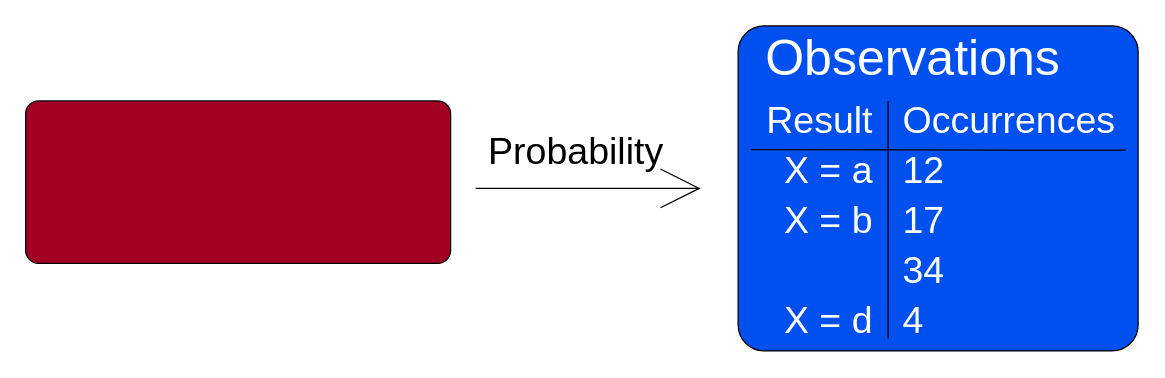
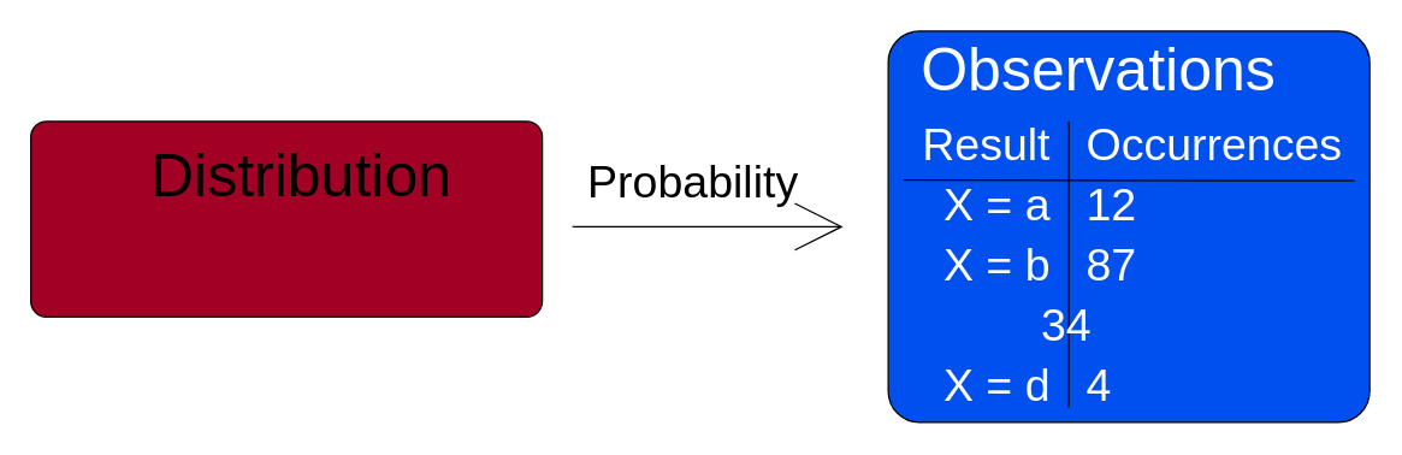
  <mxCell id="0" />
  <mxCell id="1" parent="0" />
  <mxCell id="2" value="" style="rounded=1;whiteSpace=wrap;html=1;fontSize=30;arcSize=8;fillColor=#0050ef;fontColor=#FFFFFF;strokeColor=#000000;" vertex="1" parent="1"><mxGeometry x="590" y="20" width="320" height="260" as="geometry" /></mxCell>
  <mxCell id="3" value="" style="rounded=1;whiteSpace=wrap;html=1;fontSize=30;arcSize=8;fillColor=#a20025;fontColor=#ffffff;strokeColor=#000000;" vertex="1" parent="1"><mxGeometry x="20" y="80" width="340" height="130" as="geometry" /></mxCell>
  <mxCell id="4" value="Observations" style="text;html=1;strokeColor=none;fillColor=none;align=center;verticalAlign=middle;whiteSpace=wrap;rounded=0;fontSize=40;fontColor=#FFFFFF;" vertex="1" parent="1"><mxGeometry x="610" y="30" width="240" height="30" as="geometry" /></mxCell>
  <mxCell id="5" value="" style="endArrow=none;html=1;fontSize=40;fontColor=#FFFFFF;" edge="1" parent="1"><mxGeometry width="50" height="50" relative="1" as="geometry"><mxPoint x="710" y="270" as="sourcePoint" /><mxPoint x="710" y="80" as="targetPoint" /></mxGeometry></mxCell>
  <mxCell id="6" value="12" style="text;html=1;strokeColor=none;fillColor=none;align=left;verticalAlign=middle;whiteSpace=wrap;rounded=0;fontSize=30;fontColor=#FFFFFF;" vertex="1" parent="1"><mxGeometry x="720" y="120" width="180" height="30" as="geometry" /></mxCell>
- <mxCell id="7" value="17" style="text;html=1;strokeColor=none;fillColor=none;align=left;verticalAlign=middle;whiteSpace=wrap;rounded=0;fontSize=30;fontColor=#FFFFFF;" vertex="1" parent="1"><mxGeometry x="720" y="160" width="180" height="30" as="geometry" /></mxCell>
- <mxCell id="8" value="34" style="text;html=1;strokeColor=none;fillColor=none;align=left;verticalAlign=middle;whiteSpace=wrap;rounded=0;fontSize=30;fontColor=#FFFFFF;" vertex="1" parent="1"><mxGeometry x="720" y="200" width="180" height="30" as="geometry" /></mxCell>
+ <mxCell id="7" value="87" style="text;html=1;strokeColor=none;fillColor=none;align=left;verticalAlign=middle;whiteSpace=wrap;rounded=0;fontSize=30;fontColor=#FFFFFF;" vertex="1" parent="1"><mxGeometry x="720" y="160" width="180" height="30" as="geometry" /></mxCell>
+ <mxCell id="8" value="34" style="text;html=1;strokeColor=none;fillColor=none;align=left;verticalAlign=middle;whiteSpace=wrap;rounded=0;fontSize=30;fontColor=#FFFFFF;" vertex="1" parent="1"><mxGeometry x="690" y="200" width="180" height="30" as="geometry" /></mxCell>
  <mxCell id="9" value="4" style="text;html=1;strokeColor=none;fillColor=none;align=left;verticalAlign=middle;whiteSpace=wrap;rounded=0;fontSize=30;fontColor=#FFFFFF;" vertex="1" parent="1"><mxGeometry x="720" y="240" width="180" height="30" as="geometry" /></mxCell>
  <mxCell id="10" value="X = a" style="text;html=1;strokeColor=none;fillColor=none;align=right;verticalAlign=middle;whiteSpace=wrap;rounded=0;fontSize=30;fontColor=#FFFFFF;" vertex="1" parent="1"><mxGeometry x="600" y="120" width="100" height="30" as="geometry" /></mxCell>
  <mxCell id="11" value="X = b" style="text;html=1;strokeColor=none;fillColor=none;align=right;verticalAlign=middle;whiteSpace=wrap;rounded=0;fontSize=30;fontColor=#FFFFFF;" vertex="1" parent="1"><mxGeometry x="620" y="160" width="80" height="30" as="geometry" /></mxCell>
  <mxCell id="12" value="X = d" style="text;html=1;strokeColor=none;fillColor=none;align=right;verticalAlign=middle;whiteSpace=wrap;rounded=0;fontSize=30;fontColor=#FFFFFF;" vertex="1" parent="1"><mxGeometry x="590" y="240" width="110" height="30" as="geometry" /></mxCell>
  <mxCell id="13" value="Result" style="text;html=1;strokeColor=none;fillColor=none;align=right;verticalAlign=middle;whiteSpace=wrap;rounded=0;fontSize=30;fontColor=#FFFFFF;" vertex="1" parent="1"><mxGeometry x="640" y="80" width="60" height="30" as="geometry" /></mxCell>
  <mxCell id="14" value="Occurrences" style="text;html=1;strokeColor=none;fillColor=none;align=left;verticalAlign=middle;whiteSpace=wrap;rounded=0;fontSize=30;fontColor=#FFFFFF;" vertex="1" parent="1"><mxGeometry x="720" y="80" width="130" height="30" as="geometry" /></mxCell>
  <mxCell id="15" value="" style="endArrow=none;html=1;fontSize=40;fontColor=#FFFFFF;" edge="1" parent="1"><mxGeometry width="50" height="50" relative="1" as="geometry"><mxPoint x="900" y="119.43" as="sourcePoint" /><mxPoint x="600" y="119" as="targetPoint" /></mxGeometry></mxCell>
+ <mxCell id="16" value="Distribution" style="text;html=1;strokeColor=none;fillColor=none;align=center;verticalAlign=middle;whiteSpace=wrap;rounded=0;fontSize=40;" vertex="1" parent="1"><mxGeometry x="80" y="100" width="240" height="30" as="geometry" /></mxCell>
  <mxCell id="17" value="Probability" style="endArrow=open;html=1;fontSize=30;endFill=0;endSize=30;labelBackgroundColor=none;" edge="1" parent="1"><mxGeometry x="-0.111" y="30" width="50" height="50" relative="1" as="geometry"><mxPoint x="380" y="150" as="sourcePoint" /><mxPoint x="560" y="150" as="targetPoint" /><mxPoint as="offset" /></mxGeometry></mxCell>
